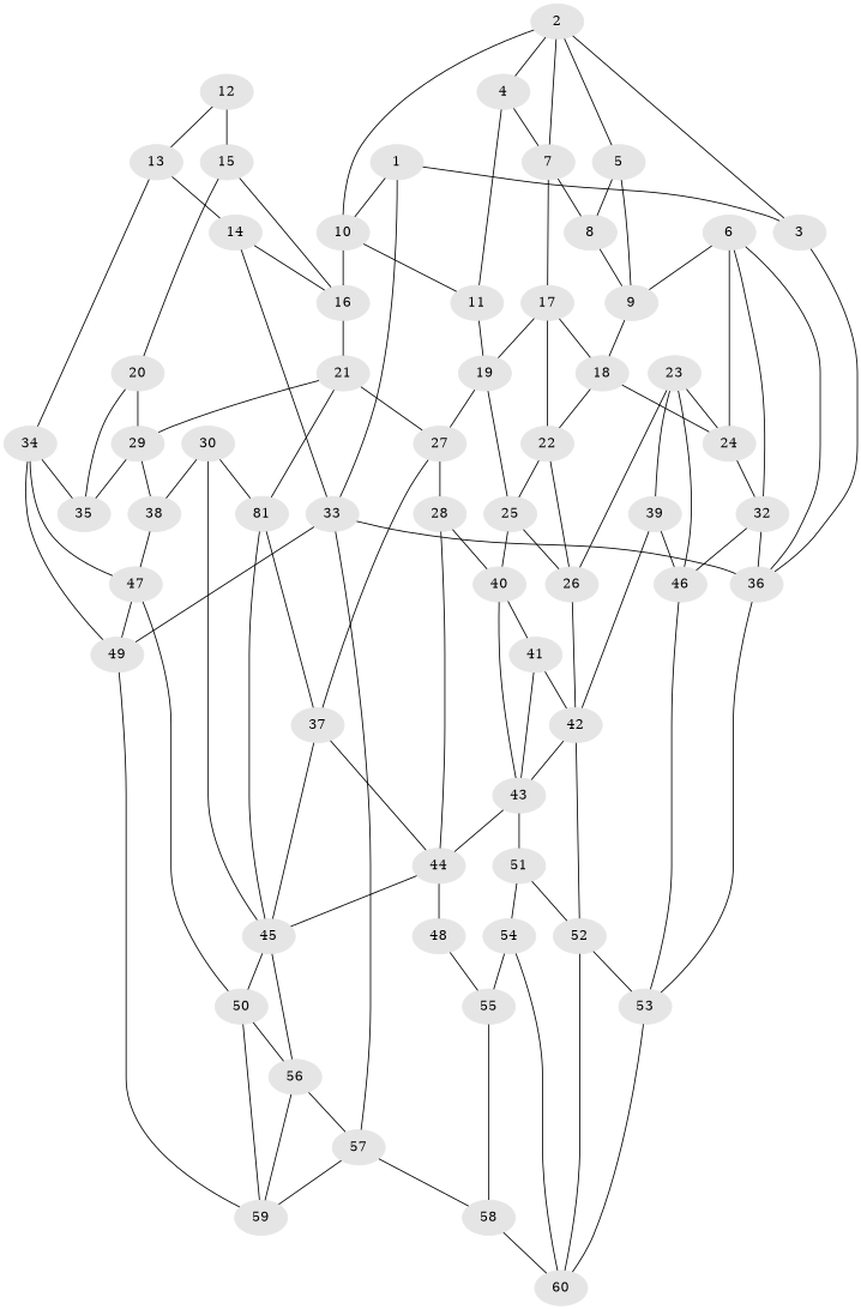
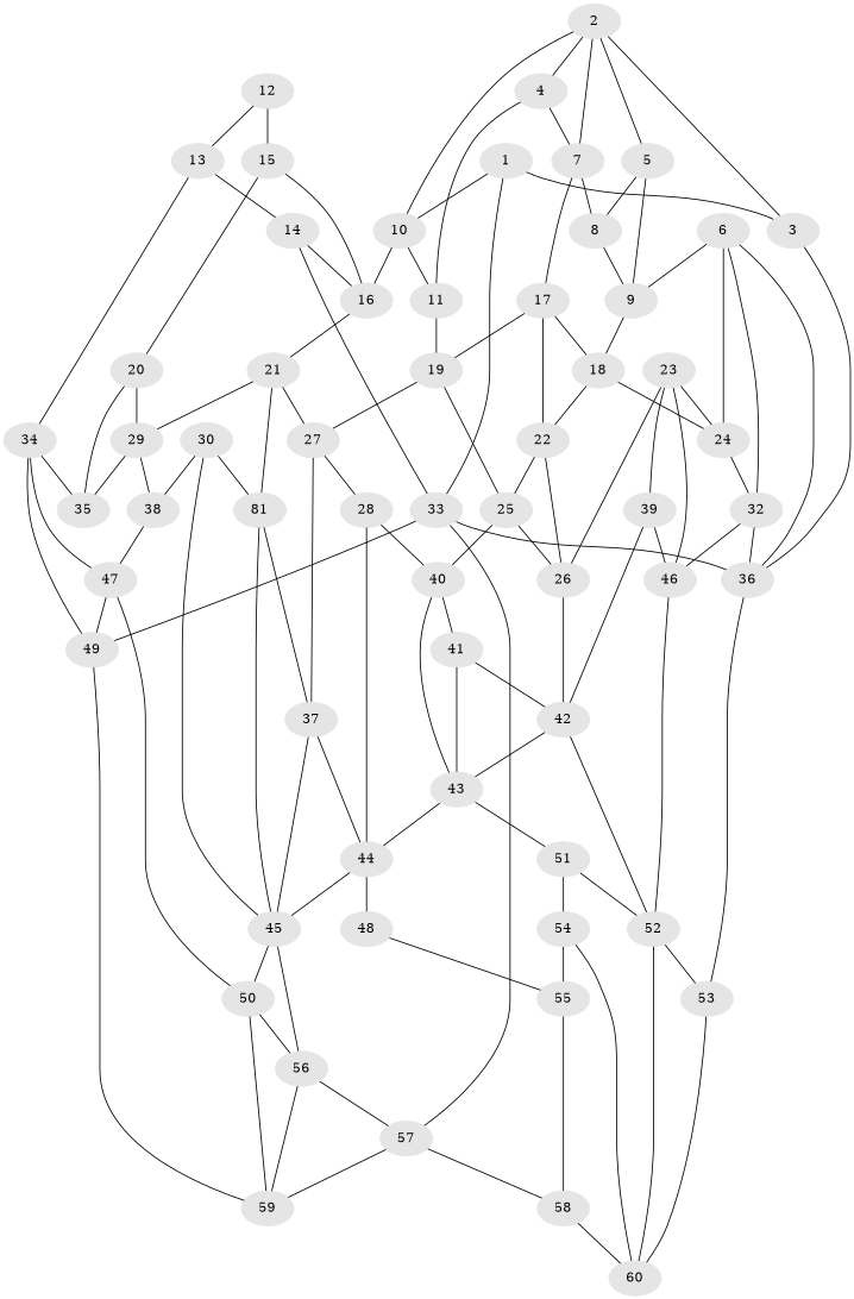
  graph {
    node [color=gray90 style=filled]
    edge [weight=1.0]
    1
    3
    10
    33
    36
    11
    16
    49
    57
    2
    4
    5
    7
    8
    9
    19
    53
    17
    18
    6
    24
    32
    46
    22
    21
    25
    27
    12
    13
    15
    14
    34
    20
    35
    47
    29
    n37 [label=81]
    26
    40
    28
    37
    38
    45
    42
    23
    39
    41
    43
    52
    44
    48
    30
    50
    56
    59
    58
    60
    51
    54
    55
    1 -- 3
    1 -- 10
    1 -- 33
    3 -- 36
    10 -- 11
    10 -- 16
    33 -- 36 [weight=2.0]
    33 -- 49
    33 -- 57
    36 -- 53
    11 -- 19
    16 -- 21
    49 -- 59
    57 -- 59
    57 -- 58
    2 -- 3
    2 -- 10
    2 -- 4
    2 -- 5
    2 -- 7
    4 -- 11
    4 -- 7
    5 -- 8
    5 -- 9
    7 -- 8 [weight=2.0]
    7 -- 17
    8 -- 9
    9 -- 18
    19 -- 25
    19 -- 27
    53 -- 60
    17 -- 19
    17 -- 18
    17 -- 22
    18 -- 24
    18 -- 22
    6 -- 36
    6 -- 9
    6 -- 24
    6 -- 32
    24 -- 32
    32 -- 36
    32 -- 46
-   46 -- 53
+   46 -- 52
    22 -- 25
    22 -- 26
    21 -- 27
    21 -- 29
    21 -- n37
    25 -- 26
    25 -- 40
    27 -- 28
    27 -- 37
    12 -- 13
    12 -- 15 [weight=2.0]
    13 -- 14
    13 -- 34
    15 -- 16
    15 -- 20
    14 -- 33
    14 -- 16
    34 -- 49
    34 -- 35
    34 -- 47
    20 -- 35
    20 -- 29
    47 -- 49
    47 -- 50
    29 -- 35
    29 -- 38
    n37 -- 37
    n37 -- 45
    26 -- 42
    40 -- 41
    40 -- 43
    28 -- 40
    28 -- 44
    37 -- 45
    37 -- 44
    38 -- 47
    45 -- 50
    45 -- 56
    42 -- 43
    42 -- 52
    23 -- 24
    23 -- 46
    23 -- 26
    23 -- 39
    39 -- 46 [weight=2.0]
    39 -- 42
    41 -- 42 [weight=2.0]
    41 -- 43
    43 -- 44
    43 -- 51
    52 -- 53
    52 -- 60
    44 -- 45
    44 -- 48 [weight=2.0]
    48 -- 55
    30 -- n37
    30 -- 38
    30 -- 45
    50 -- 56
    50 -- 59
    56 -- 57
    56 -- 59
    58 -- 60
    51 -- 52
    51 -- 54
    54 -- 60
    54 -- 55 [weight=2.0]
    55 -- 58
  }
